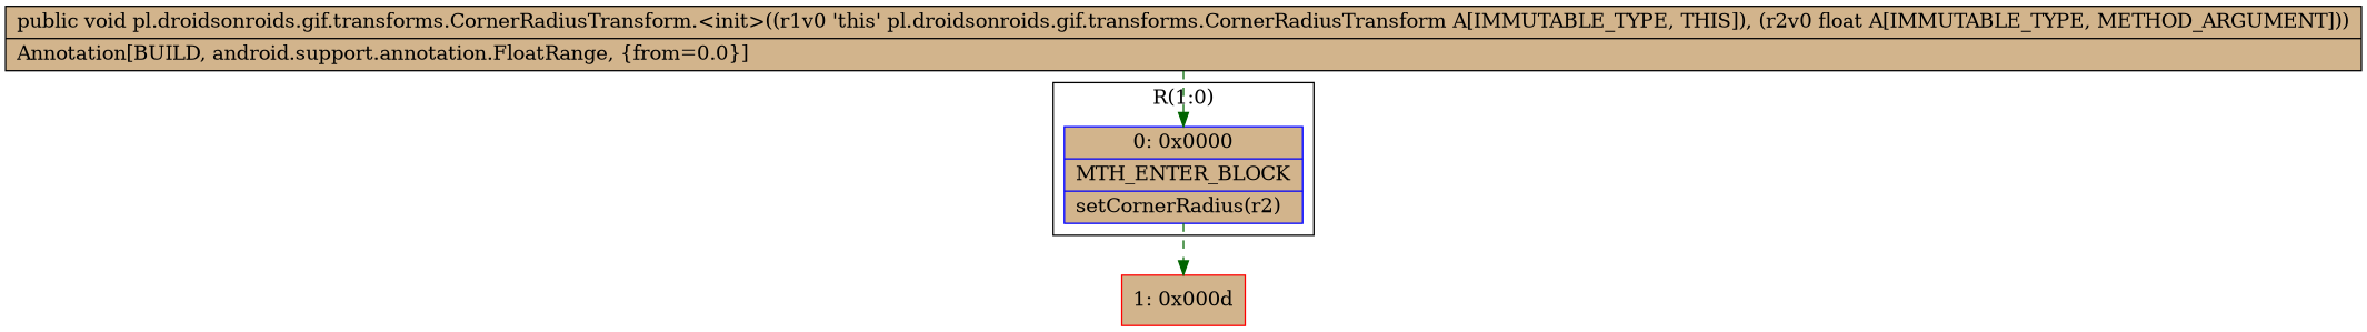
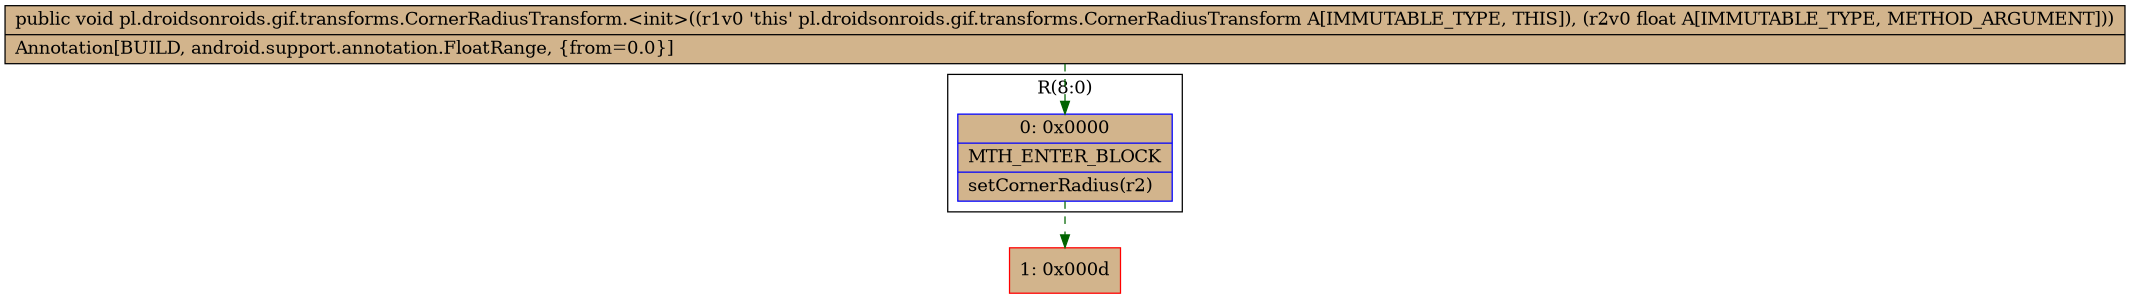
  digraph {
    node [shape=record style=filled fillcolor=tan]
    edge [color=darkgreen style=dashed]
    n1 [color=blue label="{0\:\ 0x0000|MTH_ENTER_BLOCK\l|setCornerRadius(r2)\l}"]
    n2 [color=red label="{1\:\ 0x000d}"]
    n3 [label="{public void pl.droidsonroids.gif.transforms.CornerRadiusTransform.\<init\>((r1v0 'this' pl.droidsonroids.gif.transforms.CornerRadiusTransform A[IMMUTABLE_TYPE, THIS]), (r2v0 float A[IMMUTABLE_TYPE, METHOD_ARGUMENT]))  | Annotation[BUILD, android.support.annotation.FloatRange, \{from=0.0\}]\l}"]
    subgraph cluster_1 {
-     label="R(1:0)"
+     label="R(8:0)"
      n1
    }
    n1 -> n2
    n3 -> n1
  }
